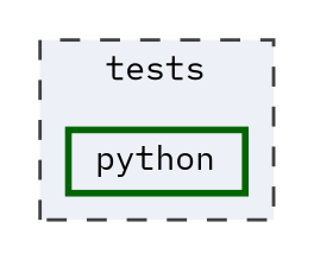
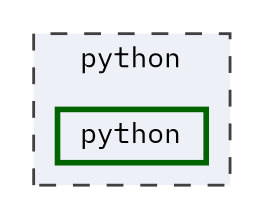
  digraph {
    compound=true
    fontname="IBM Plex Mono"
    n1 [color=darkgreen fillcolor="#edf0f7" fontname="IBM Plex Mono" fontsize=10 height=0.2 label=python shape=box style="filled,bold" width=0.4]
    subgraph cluster_1 {
      bgcolor="#edf0f7"
      fontsize=10
-     label=tests
+     label=python
      pencolor=grey25
      style="filled,dashed"
      n1
    }
  }
